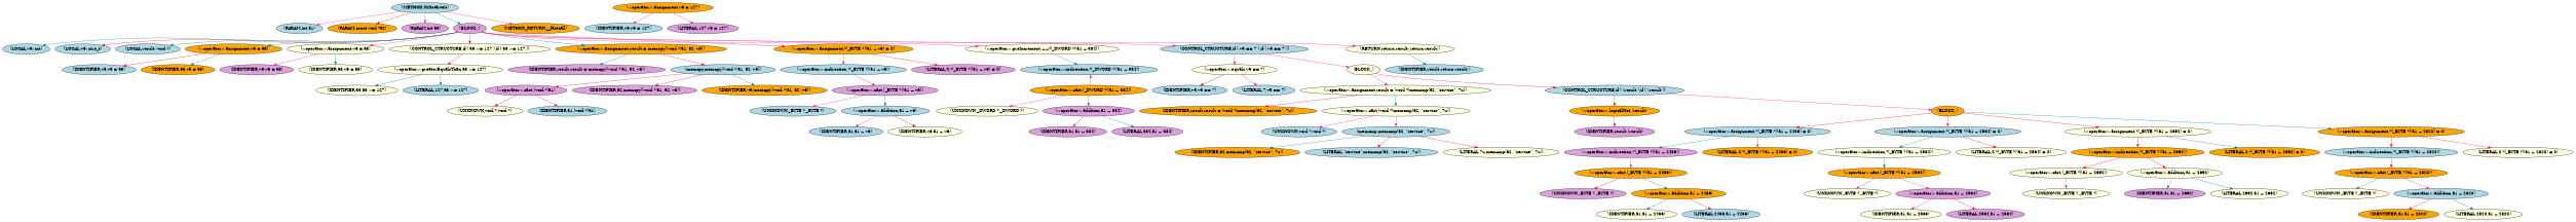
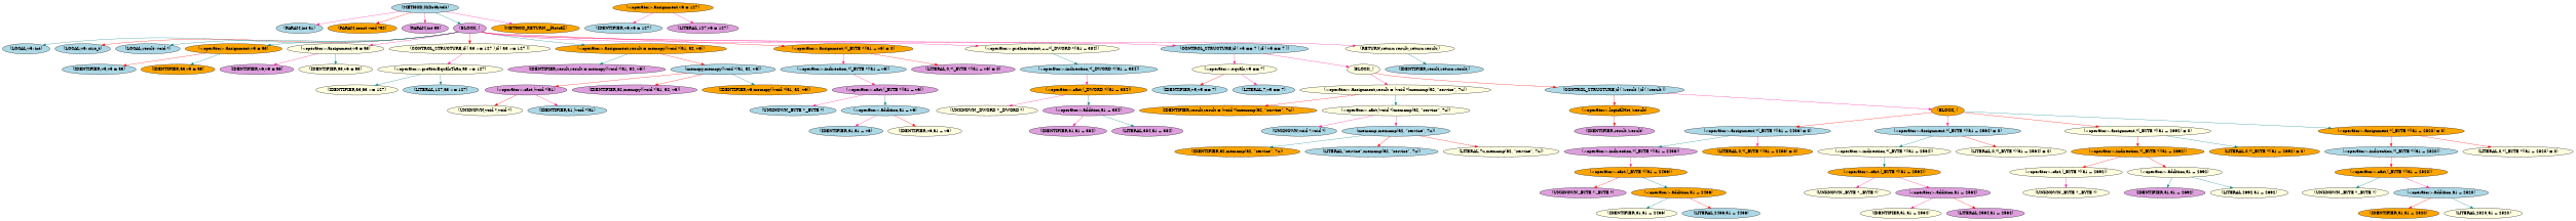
  digraph {
    node [fillcolor=lightblue style=filled]
    edge [color=deeppink]
    n1 [label="(METHOD,IGDstartelt)"]
    n2 [label="(PARAM,int a1)"]
    n3 [fillcolor=orange label="(PARAM,const void *a2)"]
    n4 [fillcolor=plum label="(PARAM,int a3)"]
    n5 [fillcolor=plum label="(BLOCK,,)"]
    n6 [fillcolor=orange label="(METHOD_RETURN,__fastcall)"]
    n7 [label="(LOCAL,v5: int)"]
    n8 [label="(LOCAL,v6: size_t)"]
    n9 [label="(LOCAL,result: void *)"]
    n10 [fillcolor=orange label="(<operator>.assignment,v5 = a3)"]
    n11 [fillcolor=lightyellow label="(<operator>.assignment,v6 = a3)"]
    n12 [fillcolor=lightyellow label="(CONTROL_STRUCTURE,if ( a3 >= 127 ),if ( a3 >= 127 ))"]
    n13 [fillcolor=orange label="(<operator>.assignment,result = memcpy((void *)a1, a2, v6))"]
    n14 [fillcolor=orange label="(<operator>.assignment,*(_BYTE *)(a1 + v6) = 0)"]
    n15 [fillcolor=lightyellow label="(<operator>.preIncrement,++*(_DWORD *)(a1 + 384))"]
    n16 [label="(CONTROL_STRUCTURE,if ( v5 == 7 ),if ( v5 == 7 ))"]
    n17 [fillcolor=lightyellow label="(RETURN,return result;,return result;)"]
    n18 [label="(IDENTIFIER,v5,v5 = a3)"]
    n19 [fillcolor=orange label="(IDENTIFIER,a3,v5 = a3)"]
    n20 [fillcolor=plum label="(IDENTIFIER,v6,v6 = a3)"]
    n21 [fillcolor=lightyellow label="(IDENTIFIER,a3,v6 = a3)"]
    n22 [fillcolor=lightyellow label="(<operator>.greaterEqualsThan,a3 >= 127)"]
    n23 [fillcolor=plum label="(IDENTIFIER,result,result = memcpy((void *)a1, a2, v6))"]
    n24 [label="(memcpy,memcpy((void *)a1, a2, v6))"]
    n25 [label="(<operator>.indirection,*(_BYTE *)(a1 + v6))"]
    n26 [fillcolor=plum label="(LITERAL,0,*(_BYTE *)(a1 + v6) = 0)"]
    n27 [label="(<operator>.indirection,*(_DWORD *)(a1 + 384))"]
    n28 [fillcolor=lightyellow label="(<operator>.equals,v5 == 7)"]
    n29 [fillcolor=lightyellow label="(BLOCK,,)"]
    n30 [label="(IDENTIFIER,result,return result;)"]
    n31 [fillcolor=lightyellow label="(IDENTIFIER,a3,a3 >= 127)"]
    n32 [label="(LITERAL,127,a3 >= 127)"]
    n33 [fillcolor=orange label="(<operator>.assignment,v6 = 127)"]
    n34 [label="(IDENTIFIER,v6,v6 = 127)"]
    n35 [fillcolor=plum label="(LITERAL,127,v6 = 127)"]
    n36 [fillcolor=plum label="(<operator>.cast,(void *)a1)"]
    n37 [fillcolor=plum label="(IDENTIFIER,a2,memcpy((void *)a1, a2, v6))"]
    n38 [fillcolor=orange label="(IDENTIFIER,v6,memcpy((void *)a1, a2, v6))"]
    n39 [fillcolor=lightyellow label="(UNKNOWN,void *,void *)"]
    n40 [label="(IDENTIFIER,a1,(void *)a1)"]
    n41 [fillcolor=plum label="(<operator>.cast,(_BYTE *)(a1 + v6))"]
    n42 [label="(UNKNOWN,_BYTE *,_BYTE *)"]
    n43 [label="(<operator>.addition,a1 + v6)"]
    n44 [label="(IDENTIFIER,a1,a1 + v6)"]
    n45 [fillcolor=lightyellow label="(IDENTIFIER,v6,a1 + v6)"]
    n46 [fillcolor=orange label="(<operator>.cast,(_DWORD *)(a1 + 384))"]
    n47 [fillcolor=lightyellow label="(UNKNOWN,_DWORD *,_DWORD *)"]
    n48 [fillcolor=plum label="(<operator>.addition,a1 + 384)"]
    n49 [fillcolor=plum label="(IDENTIFIER,a1,a1 + 384)"]
    n50 [fillcolor=plum label="(LITERAL,384,a1 + 384)"]
    n51 [label="(IDENTIFIER,v5,v5 == 7)"]
    n52 [label="(LITERAL,7,v5 == 7)"]
    n53 [fillcolor=lightyellow label="(<operator>.assignment,result = (void *)memcmp(a2, \"service\", 7u))"]
    n54 [label="(CONTROL_STRUCTURE,if ( !result ),if ( !result ))"]
    n55 [fillcolor=orange label="(IDENTIFIER,result,result = (void *)memcmp(a2, \"service\", 7u))"]
    n56 [fillcolor=lightyellow label="(<operator>.cast,(void *)memcmp(a2, \"service\", 7u))"]
    n57 [fillcolor=orange label="(<operator>.logicalNot,!result)"]
    n58 [fillcolor=orange label="(BLOCK,,)"]
    n59 [label="(UNKNOWN,void *,void *)"]
    n60 [label="(memcmp,memcmp(a2, \"service\", 7u))"]
    n61 [fillcolor=orange label="(IDENTIFIER,a2,memcmp(a2, \"service\", 7u))"]
    n62 [label="(LITERAL,\"service\",memcmp(a2, \"service\", 7u))"]
    n63 [fillcolor=lightyellow label="(LITERAL,7u,memcmp(a2, \"service\", 7u))"]
    n64 [fillcolor=plum label="(IDENTIFIER,result,!result)"]
    n65 [label="(<operator>.assignment,*(_BYTE *)(a1 + 2436) = 0)"]
    n66 [label="(<operator>.assignment,*(_BYTE *)(a1 + 2564) = 0)"]
    n67 [fillcolor=lightyellow label="(<operator>.assignment,*(_BYTE *)(a1 + 2692) = 0)"]
    n68 [fillcolor=orange label="(<operator>.assignment,*(_BYTE *)(a1 + 2820) = 0)"]
    n69 [fillcolor=plum label="(<operator>.indirection,*(_BYTE *)(a1 + 2436))"]
    n70 [fillcolor=orange label="(LITERAL,0,*(_BYTE *)(a1 + 2436) = 0)"]
    n71 [fillcolor=lightyellow label="(<operator>.indirection,*(_BYTE *)(a1 + 2564))"]
    n72 [fillcolor=lightyellow label="(LITERAL,0,*(_BYTE *)(a1 + 2564) = 0)"]
    n73 [fillcolor=orange label="(<operator>.indirection,*(_BYTE *)(a1 + 2692))"]
    n74 [fillcolor=orange label="(LITERAL,0,*(_BYTE *)(a1 + 2692) = 0)"]
    n75 [label="(<operator>.indirection,*(_BYTE *)(a1 + 2820))"]
    n76 [fillcolor=lightyellow label="(LITERAL,0,*(_BYTE *)(a1 + 2820) = 0)"]
    n77 [fillcolor=orange label="(<operator>.cast,(_BYTE *)(a1 + 2436))"]
    n78 [fillcolor=plum label="(UNKNOWN,_BYTE *,_BYTE *)"]
    n79 [fillcolor=orange label="(<operator>.addition,a1 + 2436)"]
    n80 [fillcolor=lightyellow label="(IDENTIFIER,a1,a1 + 2436)"]
    n81 [label="(LITERAL,2436,a1 + 4436)"]
    n82 [fillcolor=orange label="(<operator>.cast,(_BYTE *)(a1 + 2564))"]
    n83 [fillcolor=lightyellow label="(UNKNOWN,_BYTE *,_BYTE *)"]
    n84 [fillcolor=plum label="(<operator>.addition,a1 + 2564)"]
-   n85 [fillcolor=lightyellow label="(IDENTIFIER,a1,a1 + 2563)"]
+   n85 [fillcolor=lightyellow label="(IDENTIFIER,a1,a1 + 2564)"]
    n86 [fillcolor=plum label="(LITERAL,2564,a1 + 2564)"]
    n87 [fillcolor=lightyellow label="(<operator>.cast,(_BYTE *)(a1 + 2692))"]
    n88 [fillcolor=lightyellow label="(<operator>.addition,a1 + 2692)"]
    n89 [fillcolor=lightyellow label="(UNKNOWN,_BYTE *,_BYTE *)"]
    n90 [fillcolor=plum label="(IDENTIFIER,a1,a1 + 2692)"]
    n91 [fillcolor=lightyellow label="(LITERAL,2692,a1 + 2692)"]
    n92 [fillcolor=orange label="(<operator>.cast,(_BYTE *)(a1 + 2820))"]
    n93 [fillcolor=lightyellow label="(UNKNOWN,_BYTE *,_BYTE *)"]
    n94 [label="(<operator>.addition,a1 + 2820)"]
    n95 [fillcolor=orange label="(IDENTIFIER,a1,a1 + 2820)"]
    n96 [fillcolor=lightyellow label="(LITERAL,2820,a1 + 2820)"]
    n1 -> n2
    n1 -> n3 [color=red]
    n1 -> n4
    n1 -> n5 [color=teal]
    n1 -> n6
    n5 -> n7 [color=teal]
    n5 -> n8 [color=red]
    n5 -> n9 [color=teal]
    n5 -> n10 [color=teal]
    n5 -> n11
    n5 -> n12 [color=red]
    n5 -> n13 [color=teal]
    n5 -> n14 [color=red]
    n5 -> n15
    n5 -> n16
    n5 -> n17
    n10 -> n18 [color=red]
    n10 -> n19 [color=teal]
    n11 -> n20
    n11 -> n21 [color=teal]
    n12 -> n22
    n13 -> n23 [color=teal]
    n13 -> n24 [color=red]
    n14 -> n25
    n14 -> n26 [color=red]
    n15 -> n27 [color=teal]
    n16 -> n28
    n16 -> n29
    n17 -> n30 [color=teal]
    n22 -> n31 [color=teal]
    n22 -> n32 [color=teal]
    n24 -> n36 [color=red]
    n24 -> n37 [color=red]
    n24 -> n38 [color=teal]
    n25 -> n41
-   n46 -> n27
+   n27 -> n46
    n28 -> n51 [color=red]
    n28 -> n52
    n29 -> n53
    n29 -> n54 [color=red]
    n33 -> n34
    n33 -> n35
    n36 -> n39 [color=red]
    n36 -> n40
    n41 -> n42
    n41 -> n43 [color=teal]
    n43 -> n44
    n43 -> n45 [color=red]
    n46 -> n47
    n46 -> n48 [color=teal]
    n48 -> n49
    n48 -> n50 [color=teal]
    n53 -> n55 [color=red]
    n53 -> n56 [color=teal]
    n54 -> n57 [color=red]
    n54 -> n58
    n56 -> n59
    n56 -> n60
    n57 -> n64 [color=red]
    n58 -> n65 [color=red]
    n58 -> n66
    n58 -> n67 [color=red]
    n58 -> n68 [color=teal]
    n60 -> n61 [color=teal]
    n60 -> n62 [color=red]
    n60 -> n63 [color=red]
    n65 -> n69 [color=teal]
    n65 -> n70
    n66 -> n71 [color=teal]
    n66 -> n72 [color=red]
    n67 -> n73 [color=red]
    n67 -> n74 [color=teal]
    n68 -> n75 [color=red]
    n68 -> n76 [color=red]
    n69 -> n77
    n71 -> n82 [color=teal]
    n73 -> n87 [color=red]
    n73 -> n88 [color=red]
    n75 -> n92 [color=red]
    n77 -> n78 [color=red]
    n77 -> n79 [color=teal]
    n79 -> n80 [color=teal]
    n79 -> n81 [color=red]
    n82 -> n83
    n82 -> n84
    n84 -> n85
    n84 -> n86 [color=red]
    n87 -> n89
    n88 -> n90 [color=teal]
    n88 -> n91 [color=teal]
    n92 -> n93 [color=teal]
    n92 -> n94
    n94 -> n95 [color=red]
    n94 -> n96 [color=teal]
  }
